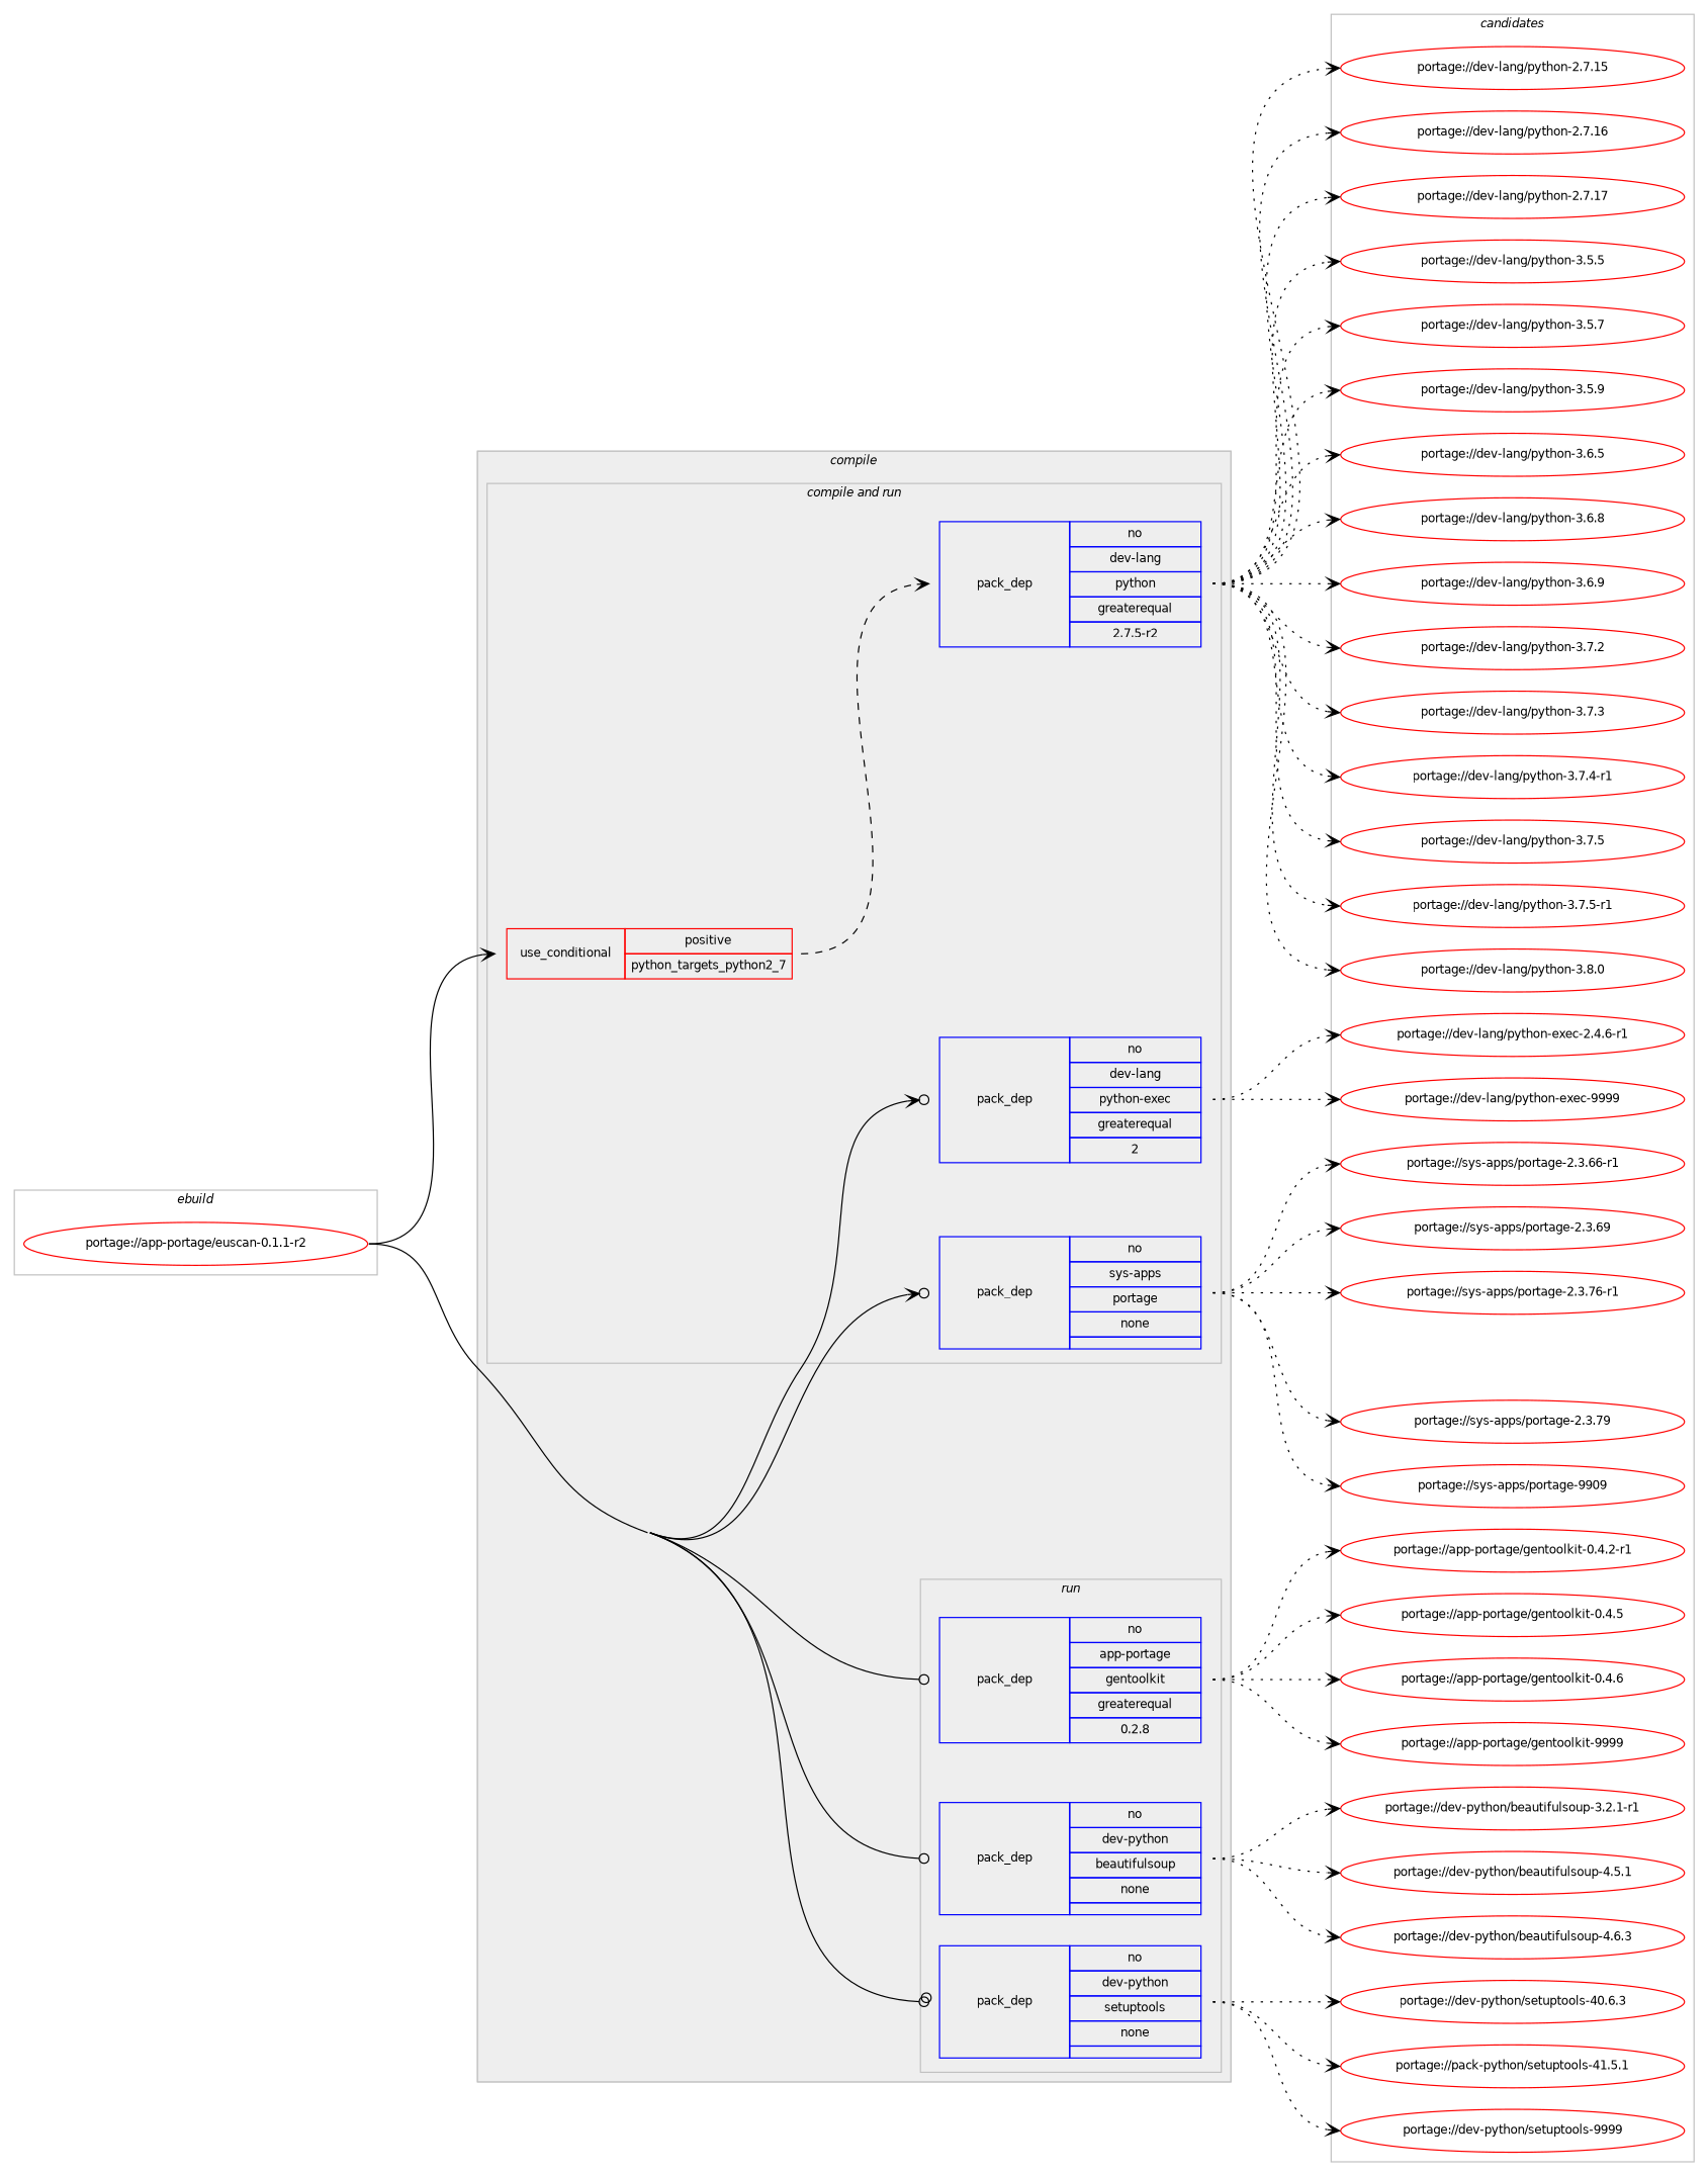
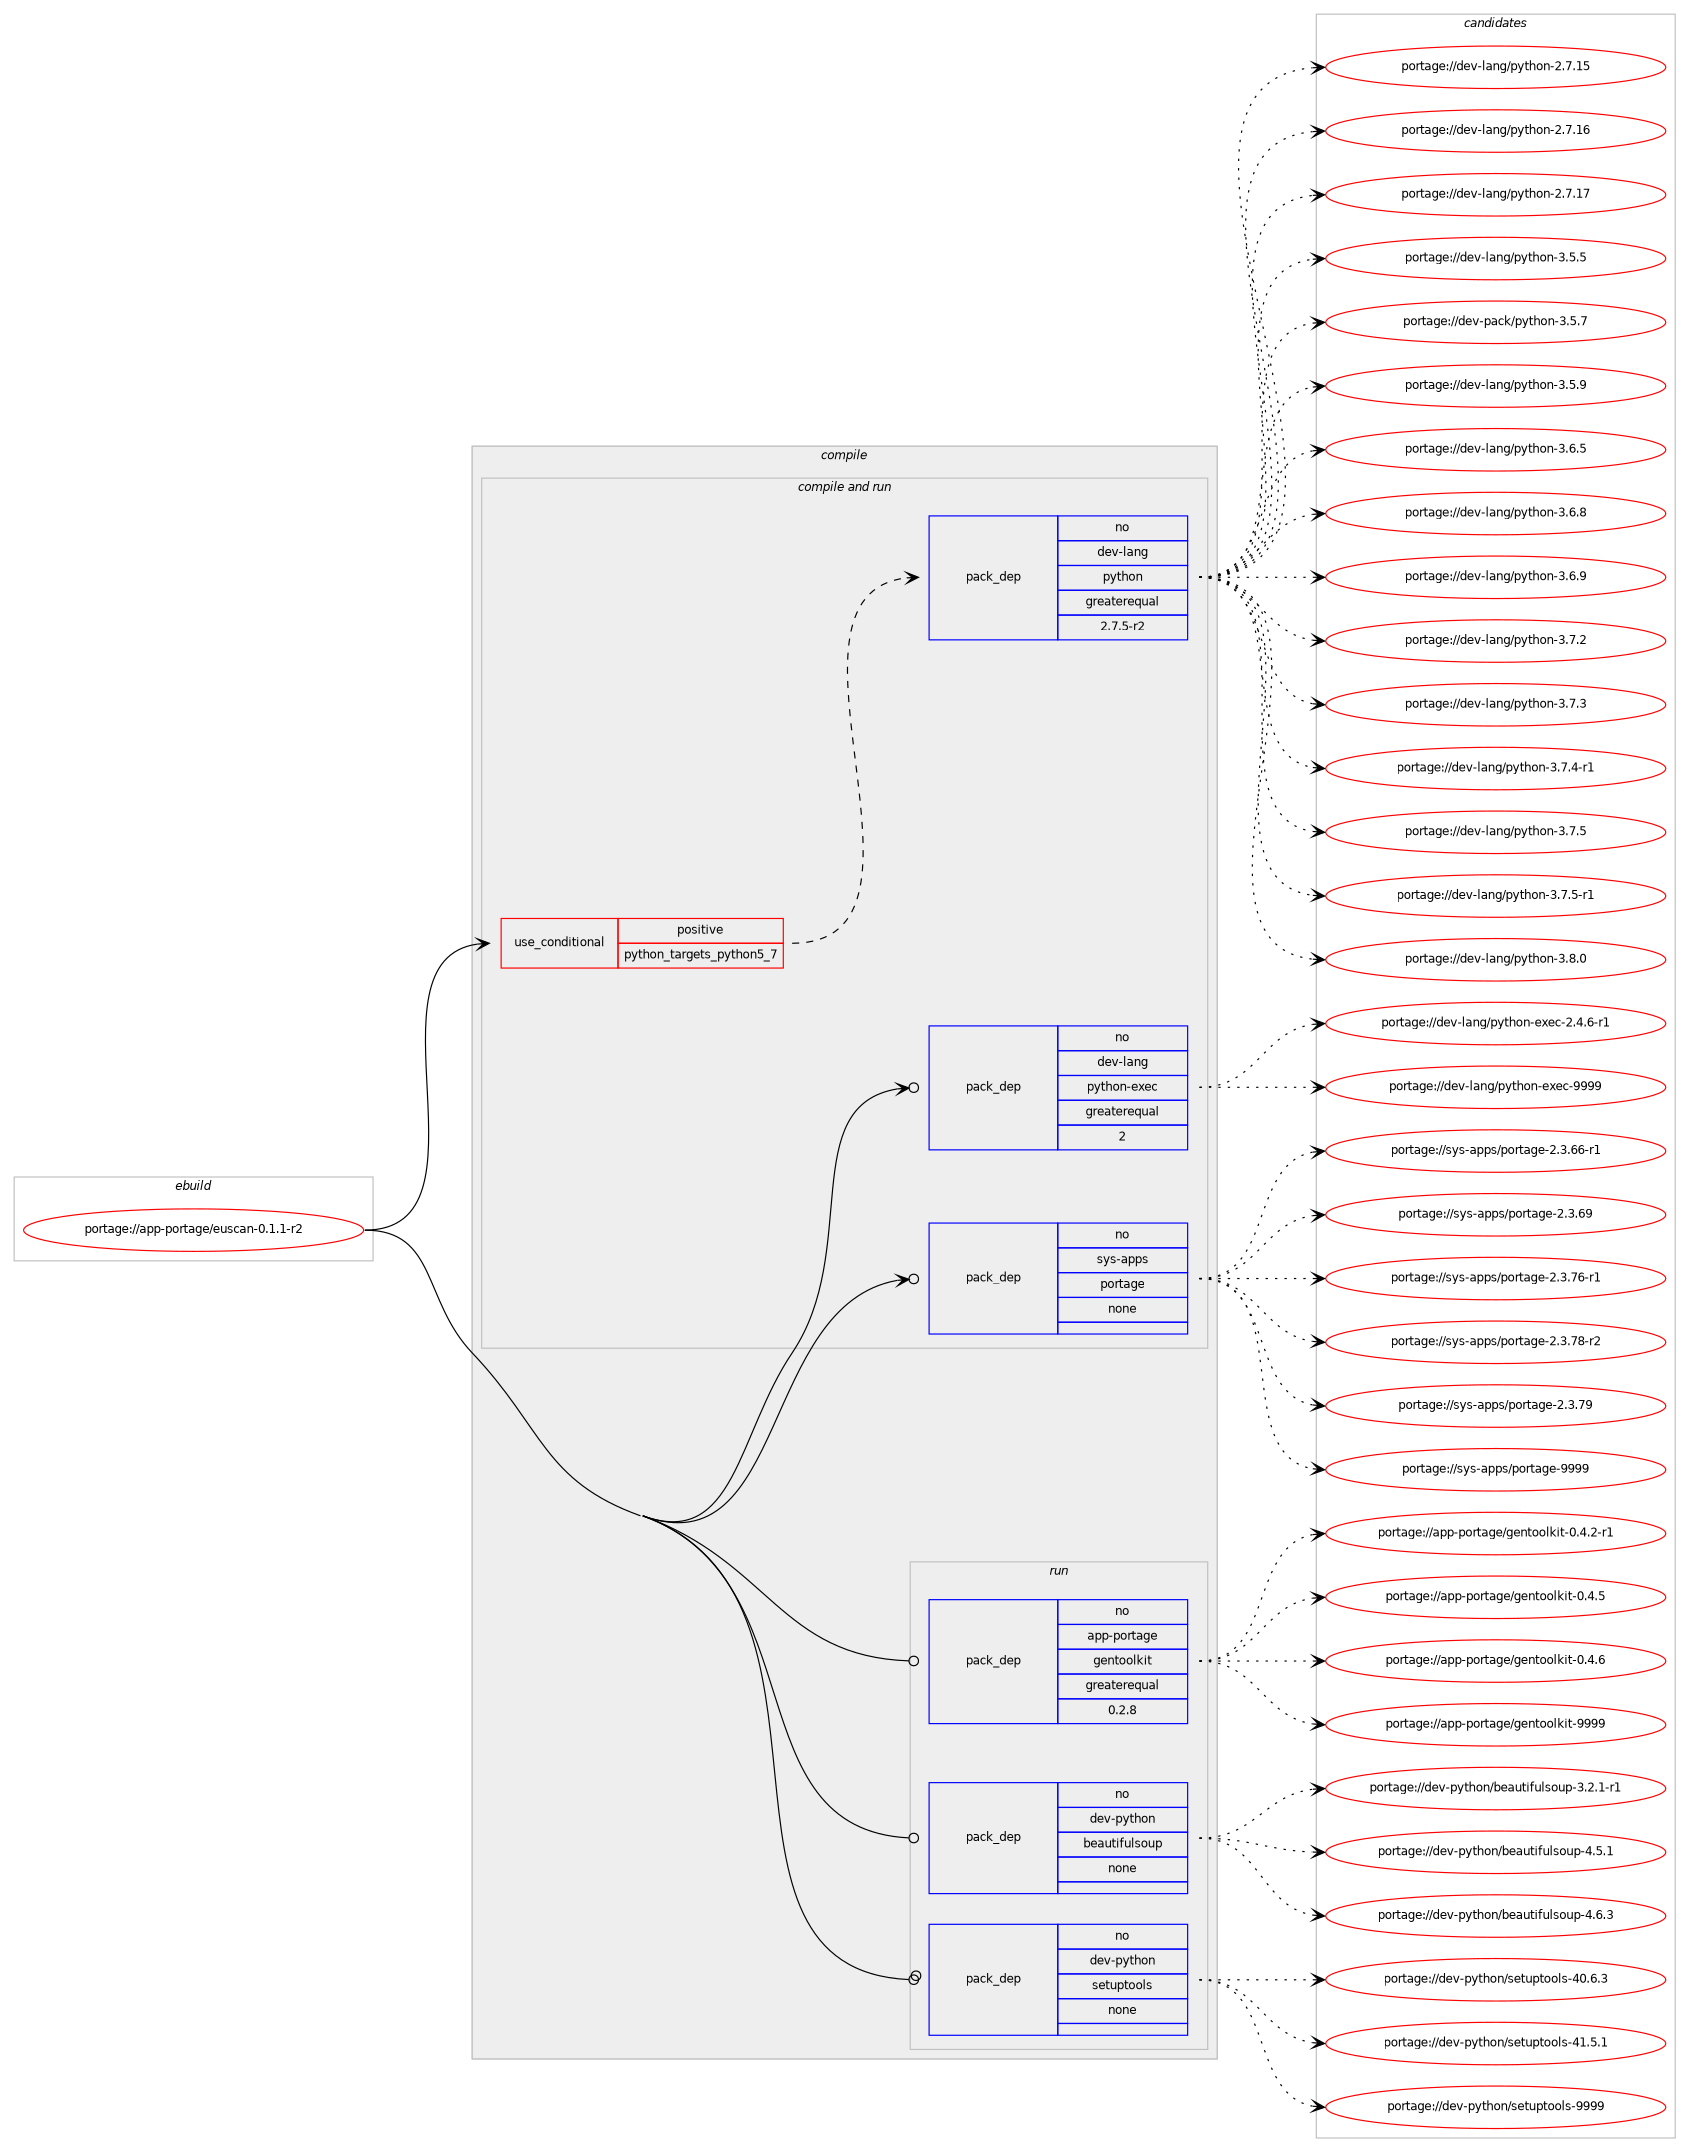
  digraph {
    compound=true
    concentrate=true
    fontname=Helvetica
    fontsize=10
    newrank=true
    rankdir=LR
    ranksep=1.5
    node [color=red fontname=Helvetica fontsize=10]
    edge [arrowhead=vee headport=w style=dotted tailport=e weight=100]
    n1 [label="portage://app-portage/euscan-0.1.1-r2" width=4]
    n2 [color=blue label=<<TABLE BORDER="0" CELLBORDER="1" CELLSPACING="0" CELLPADDING="4" WIDTH="220"><TR><TD ROWSPAN="6" CELLPADDING="30">pack_dep</TD></TR><TR><TD WIDTH="110">no</TD></TR><TR><TD>dev-lang</TD></TR><TR><TD>python</TD></TR><TR><TD>greaterequal</TD></TR><TR><TD>2.7.5-r2</TD></TR></TABLE>> shape=none]
-   n3 [label=<<TABLE BORDER="0" CELLBORDER="1" CELLSPACING="0" CELLPADDING="4"><TR><TD ROWSPAN="3" CELLPADDING="10">use_conditional</TD></TR><TR><TD>positive</TD></TR><TR><TD>python_targets_python2_7</TD></TR></TABLE>> shape=none]
+   n3 [label=<<TABLE BORDER="0" CELLBORDER="1" CELLSPACING="0" CELLPADDING="4"><TR><TD ROWSPAN="3" CELLPADDING="10">use_conditional</TD></TR><TR><TD>positive</TD></TR><TR><TD>python_targets_python5_7</TD></TR></TABLE>> shape=none]
    n4 [color=blue label=<<TABLE BORDER="0" CELLBORDER="1" CELLSPACING="0" CELLPADDING="4" WIDTH="220"><TR><TD ROWSPAN="6" CELLPADDING="30">pack_dep</TD></TR><TR><TD WIDTH="110">no</TD></TR><TR><TD>dev-lang</TD></TR><TR><TD>python-exec</TD></TR><TR><TD>greaterequal</TD></TR><TR><TD>2</TD></TR></TABLE>> shape=none]
    n5 [color=blue label=<<TABLE BORDER="0" CELLBORDER="1" CELLSPACING="0" CELLPADDING="4" WIDTH="220"><TR><TD ROWSPAN="6" CELLPADDING="30">pack_dep</TD></TR><TR><TD WIDTH="110">no</TD></TR><TR><TD>sys-apps</TD></TR><TR><TD>portage</TD></TR><TR><TD>none</TD></TR><TR><TD></TD></TR></TABLE>> shape=none]
    n6 [color=blue label=<<TABLE BORDER="0" CELLBORDER="1" CELLSPACING="0" CELLPADDING="4" WIDTH="220"><TR><TD ROWSPAN="6" CELLPADDING="30">pack_dep</TD></TR><TR><TD WIDTH="110">no</TD></TR><TR><TD>app-portage</TD></TR><TR><TD>gentoolkit</TD></TR><TR><TD>greaterequal</TD></TR><TR><TD>0.2.8</TD></TR></TABLE>> shape=none]
    n7 [color=blue label=<<TABLE BORDER="0" CELLBORDER="1" CELLSPACING="0" CELLPADDING="4" WIDTH="220"><TR><TD ROWSPAN="6" CELLPADDING="30">pack_dep</TD></TR><TR><TD WIDTH="110">no</TD></TR><TR><TD>dev-python</TD></TR><TR><TD>beautifulsoup</TD></TR><TR><TD>none</TD></TR><TR><TD></TD></TR></TABLE>> shape=none]
    n8 [color=blue label=<<TABLE BORDER="0" CELLBORDER="1" CELLSPACING="0" CELLPADDING="4" WIDTH="220"><TR><TD ROWSPAN="6" CELLPADDING="30">pack_dep</TD></TR><TR><TD WIDTH="110">no</TD></TR><TR><TD>dev-python</TD></TR><TR><TD>setuptools</TD></TR><TR><TD>none</TD></TR><TR><TD></TD></TR></TABLE>> shape=none]
    n9 [label="portage://dev-lang/python-2.7.15" width=4]
    n10 [label="portage://dev-lang/python-2.7.16" width=4]
    n11 [label="portage://dev-lang/python-2.7.17" width=4]
    n12 [label="portage://dev-lang/python-3.5.5" width=4]
-   n13 [label="portage://dev-lang/python-3.5.7" width=4]
+   n13 [label="portage://dev-pack/python-3.5.7" width=4]
    n14 [label="portage://dev-lang/python-3.5.9" width=4]
    n15 [label="portage://dev-lang/python-3.6.5" width=4]
    n16 [label="portage://dev-lang/python-3.6.8" width=4]
    n17 [label="portage://dev-lang/python-3.6.9" width=4]
    n18 [label="portage://dev-lang/python-3.7.2" width=4]
    n19 [label="portage://dev-lang/python-3.7.3" width=4]
    n20 [label="portage://dev-lang/python-3.7.4-r1" width=4]
    n21 [label="portage://dev-lang/python-3.7.5" width=4]
    n22 [label="portage://dev-lang/python-3.7.5-r1" width=4]
    n23 [label="portage://dev-lang/python-3.8.0" width=4]
    n24 [label="portage://dev-lang/python-exec-2.4.6-r1" width=4]
    n25 [label="portage://dev-lang/python-exec-9999" width=4]
    n26 [label="portage://sys-apps/portage-2.3.66-r1" width=4]
    n27 [label="portage://sys-apps/portage-2.3.69" width=4]
    n28 [label="portage://sys-apps/portage-2.3.76-r1" width=4]
+   n29 [label="portage://sys-apps/portage-2.3.78-r2" width=4]
    n30 [label="portage://sys-apps/portage-2.3.79" width=4]
-   n31 [label="portage://sys-apps/portage-9909" width=4]
+   n31 [label="portage://sys-apps/portage-9999" width=4]
    n32 [label="portage://app-portage/gentoolkit-0.4.2-r1" width=4]
    n33 [label="portage://app-portage/gentoolkit-0.4.5" width=4]
    n34 [label="portage://app-portage/gentoolkit-0.4.6" width=4]
    n35 [label="portage://app-portage/gentoolkit-9999" width=4]
    n36 [label="portage://dev-python/beautifulsoup-3.2.1-r1" width=4]
    n37 [label="portage://dev-python/beautifulsoup-4.5.1" width=4]
    n38 [label="portage://dev-python/beautifulsoup-4.6.3" width=4]
    n39 [label="portage://dev-python/setuptools-40.6.3" width=4]
-   n40 [label="portage://pack-python/setuptools-41.5.1" width=4]
+   n40 [label="portage://dev-python/setuptools-41.5.1" width=4]
    n41 [label="portage://dev-python/setuptools-9999" width=4]
    subgraph cluster_1 {
      color=gray
      label=<<i>ebuild</i>>
      rank=same
      n1
    }
    subgraph cluster_2 {
      color=gray
      label=<<i>dependencies</i>>
      subgraph cluster_3 {
        color=gray
        fillcolor="#eeeeee"
        label=<<i>compile</i>>
        style=filled
      }
      subgraph cluster_4 {
        color=gray
        fillcolor="#eeeeee"
        label=<<i>compile and run</i>>
        style=filled
        subgraph sub_5 {
          color=gray
          fillcolor="#eeeeee"
          label=<<i>compile and run</i>>
          style=filled
          n3
          subgraph sub_6 {
            color=gray
            fillcolor="#eeeeee"
            label=<<i>compile and run</i>>
            style=filled
            n2
          }
        }
        subgraph sub_7 {
          color=gray
          fillcolor="#eeeeee"
          label=<<i>compile and run</i>>
          style=filled
          n4
        }
        subgraph sub_8 {
          color=gray
          fillcolor="#eeeeee"
          label=<<i>compile and run</i>>
          style=filled
          n5
        }
      }
      subgraph cluster_9 {
        color=gray
        fillcolor="#eeeeee"
        label=<<i>run</i>>
        style=filled
        subgraph sub_10 {
          color=gray
          fillcolor="#eeeeee"
          label=<<i>run</i>>
          style=filled
          n6
        }
        subgraph sub_11 {
          color=gray
          fillcolor="#eeeeee"
          label=<<i>run</i>>
          style=filled
          n7
        }
        subgraph sub_12 {
          color=gray
          fillcolor="#eeeeee"
          label=<<i>run</i>>
          style=filled
          n8
        }
      }
    }
    subgraph cluster_13 {
      color=gray
      label=<<i>candidates</i>>
      rank=same
      subgraph sub_14 {
        color=black
        label=<<i>candidates</i>>
        nodesep=1
        rank=same
        n9
        n10
        n11
        n12
        n13
        n14
        n15
        n16
        n17
        n18
        n19
        n20
        n21
        n22
        n23
      }
      subgraph sub_15 {
        color=black
        label=<<i>candidates</i>>
        nodesep=1
        rank=same
        n24
        n25
      }
      subgraph sub_16 {
        color=black
        label=<<i>candidates</i>>
        nodesep=1
        rank=same
        n26
        n27
        n28
+       n29
        n30
        n31
      }
      subgraph sub_17 {
        color=black
        label=<<i>candidates</i>>
        nodesep=1
        rank=same
        n32
        n33
        n34
        n35
      }
      subgraph sub_18 {
        color=black
        label=<<i>candidates</i>>
        nodesep=1
        rank=same
        n36
        n37
        n38
      }
      subgraph sub_19 {
        color=black
        label=<<i>candidates</i>>
        nodesep=1
        rank=same
        n39
        n40
        n41
      }
    }
    n1 -> n3 [style=solid weight=20]
    n1 -> n4 [arrowhead=odotvee style=solid weight=20]
    n1 -> n5 [arrowhead=odotvee style=solid weight=20]
    n1 -> n6 [arrowhead=odot style=solid weight=20]
    n1 -> n7 [arrowhead=odot style=solid weight=20]
    n1 -> n8 [arrowhead=odot style=solid weight=20]
    n2 -> n9
    n2 -> n10
    n2 -> n11
    n2 -> n12
    n2 -> n13
    n2 -> n14
    n2 -> n15
    n2 -> n16
    n2 -> n17
    n2 -> n18
    n2 -> n19
    n2 -> n20
    n2 -> n21
    n2 -> n22
    n2 -> n23
    n3 -> n2 [style=dashed weight=20]
    n4 -> n24
    n4 -> n25
    n5 -> n26
    n5 -> n27
    n5 -> n28
+   n5 -> n29
    n5 -> n30
    n5 -> n31
    n6 -> n32
    n6 -> n33
    n6 -> n34
    n6 -> n35
    n7 -> n36
    n7 -> n37
    n7 -> n38
    n8 -> n39
    n8 -> n40
    n8 -> n41
  }
